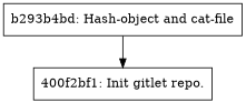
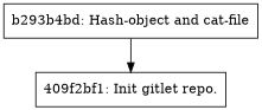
  digraph {
    node [shape=rect]
    n1 [label="b293b4bd: Hash-object and cat-file"]
-   n2 [label="400f2bf1: Init gitlet repo."]
+   n2 [label="409f2bf1: Init gitlet repo."]
    n1 -> n2
  }
